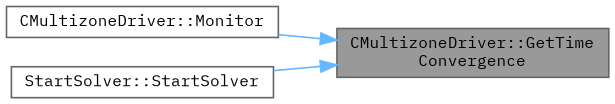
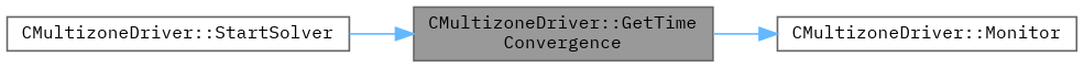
  digraph {
    fontname="IBM Plex Mono"
    rankdir=RL
    node [color=grey40 fillcolor=white fontname="IBM Plex Mono" fontsize=10 shape=box style=filled]
    edge [color=steelblue1 dir=back fontname="IBM Plex Mono" fontsize=10 labelfontname=Helvetica labelfontsize=10 style=solid]
    n1 [color=gray40 fillcolor=grey60 fontcolor=black height=0.2 label="CMultizoneDriver::GetTime\lConvergence" width=0.4]
    n2 [height=0.2 label="CMultizoneDriver::Monitor" width=0.4]
-   n3 [height=0.2 label="StartSolver::StartSolver" width=0.4]
-   n1 -> n2
+   n3 [height=0.2 label="CMultizoneDriver::StartSolver" width=0.4]
+   n2 -> n1
    n1 -> n3
  }
